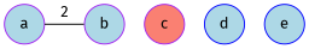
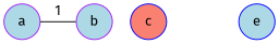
  graph {
    fontname="Fira Sans"
    node [shape=circle style=filled fillcolor=lightblue color=purple fontname="Fira Sans"]
    a
    b
-   c [fillcolor=salmon]
-   d [color=blue]
+   c [fillcolor=salmon color=blue]
    e [color=blue]
    subgraph sub_1 {
      rank=same
      rankdir=LR
      a
      b
      c
-     d
      e
    }
-   a -- b [label=2 style=solid fontname="Fira Sans"]
+   a -- b [label=1 style=solid fontname="Fira Sans"]
  }
